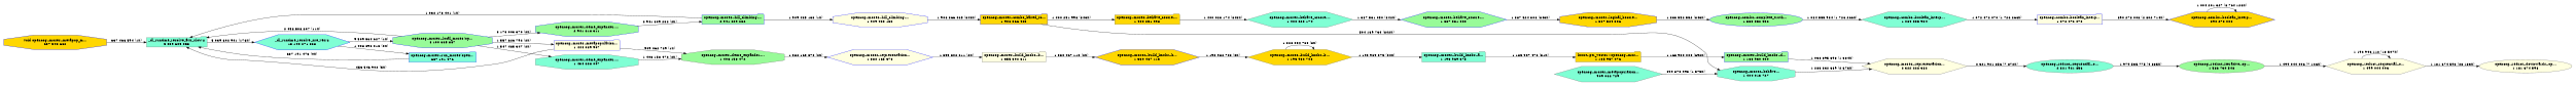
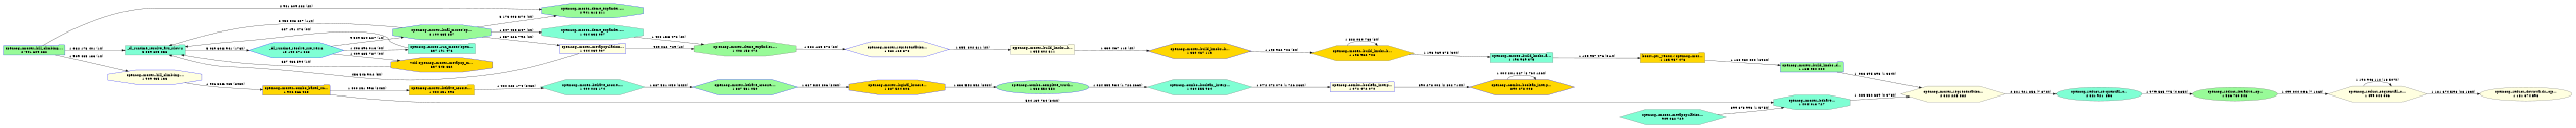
  digraph {
    rankdir=LR
    node [color=gray40 fillcolor=aquamarine shape=folder style=filled]
    edge [weight=3]
    n1 [label="_dl_runtime_resolve_avx_slow'2\n5 039 605 053"]
    n2 [color=blue label="_dl_runtime_resolve_sse_vex'2\n13 140 271 828" shape=hexagon]
    n3 [color=blue fillcolor=gold label="void opencog::moses::metapop_m...\n637 548 662" shape=octagon]
    n4 [color=blue fillcolor=palegreen label="opencog::moses::local_moses(op...\n8 100 665 887" shape=octagon]
-   n5 [color=blue label="opencog::moses::run_moses(open...\n637 191 476"]
+   n5 [label="opencog::moses::run_moses(open...\n637 191 476"]
    n6 [fillcolor=palegreen label="opencog::reduct::iterative::op...\n1 586 730 548" shape=ellipse]
    n7 [fillcolor=lightyellow label="opencog::reduct::sequential::o...\n1 499 044 006" shape=hexagon]
    n8 [fillcolor=lightyellow label="opencog::reduct::downwards::op...\n1 181 674 598" shape=ellipse]
    n9 [label="opencog::reduct::sequential::o...\n2 321 921 856" shape=ellipse]
    n10 [color=blue fillcolor=palegreen label="opencog::moses::hill_climbing:...\n2 941 609 232"]
    n11 [color=blue fillcolor=lightyellow label="opencog::moses::hill_climbing:...\n1 909 435 133" shape=octagon]
    n12 [color=blue fillcolor=gold label="opencog::moses::combo_based_sc...\n1 906 366 465"]
    n13 [label="opencog::moses::behave...\n1 404 013 727" shape=octagon]
    n14 [fillcolor=gold label="opencog::moses::behave_cscore:...\n1 400 251 998"]
    n15 [color=blue fillcolor=lightyellow label="opencog::moses::metapopulation...\n1 444 039 907"]
    n16 [color=blue fillcolor=palegreen label="opencog::moses::deme_expander:...\n2 941 618 311" shape=octagon]
    n17 [label="opencog::moses::deme_expander:...\n1 434 638 007" shape=octagon]
    n18 [label="opencog::moses::metapopulation...\n909 062 729" shape=hexagon]
    n19 [fillcolor=lightyellow label="opencog::moses::representation...\n2 322 228 382" shape=hexagon]
    n20 [fillcolor=palegreen label="opencog::moses::deme_expander:...\n1 408 158 472" shape=octagon]
    n21 [fillcolor=gold label="boost::ptr_vector<opencog::mos...\n1 185 957 476"]
    n22 [color=blue fillcolor=palegreen label="opencog::moses::build_knobs::d...\n1 168 930 000"]
    n23 [label="opencog::moses::build_knobs::a...\n1 193 969 375"]
    n24 [color=blue fillcolor=gold label="opencog::moses::build_knobs::b...\n1 330 467 113" shape=hexagon]
    n25 [fillcolor=gold label="opencog::moses::build_knobs::b...\n1 193 982 708" shape=hexagon]
    n26 [color=blue fillcolor=lightyellow label="opencog::moses::representation...\n1 382 165 378" shape=hexagon]
    n27 [fillcolor=lightyellow label="opencog::moses::build_knobs::b...\n1 355 302 611"]
    n28 [label="opencog::combo::boolean_interp...\n1 084 555 934" shape=hexagon]
    n29 [color=blue fillcolor=lightyellow label="opencog::combo::boolean_interp...\n1 072 472 070"]
    n30 [color=blue fillcolor=gold label="opencog::combo::boolean_interp...\n890 278 008" shape=hexagon]
    n31 [color=blue fillcolor=palegreen label="opencog::moses::behave_cscore:...\n1 387 531 050" shape=hexagon]
    n32 [color=blue fillcolor=gold label="opencog::moses::logical_bscore...\n1 387 524 306" shape=octagon]
    n33 [color=blue fillcolor=palegreen label="opencog::combo::complete_truth...\n1 333 552 552" shape=ellipse]
    n34 [label="opencog::moses::behave_cscore:...\n1 400 023 174" shape=hexagon]
    n1 -> n2 [label="5 039 602 941 (176x)"]
+   n2 -> n3 [label="1 409 685 787 (0x)"]
    n2 -> n4 [label="9 509 564 627 (1x)"]
    n2 -> n5 [label="1 408 896 013 (0x)"]
    n3 -> n1 [label="637 466 594 (1x)"]
    n4 -> n1 [label="2 458 508 607 (11x)"]
    n4 -> n15 [label="1 557 626 792 (2x)"]
    n4 -> n16 [label="3 173 003 370 (2x)"]
    n4 -> n17 [label="1 547 485 347 (2x)"]
    n5 -> n1 [label="637 191 476 (0x)"]
    n6 -> n7 [label="1 499 044 006 (7 126x)"]
    n7 -> n7 [label="1 192 946 112 (13 507x)"]
    n7 -> n8 [label="1 181 674 598 (28 133x)"]
    n9 -> n6 [label="1 979 535 775 (4 385x)"]
    n10 -> n1 [label="1 032 173 401 (1x)"]
    n10 -> n11 [label="1 909 435 133 (1x)"]
    n11 -> n12 [label="1 906 366 465 (843x)"]
    n12 -> n13 [label="504 139 734 (842x)" weight=2]
    n12 -> n14 [label="1 400 251 998 (843x)"]
    n13 -> n19 [label="1 283 332 689 (2 373x)"]
    n14 -> n34 [label="1 400 023 174 (843x)"]
    n15 -> n1 [label="453 546 902 (5x)" weight=2]
    n15 -> n20 [label="909 062 729 (1x)"]
-   n16 -> n10 [label="2 941 609 232 (2x)"]
+   n10 -> n16 [label="2 941 609 232 (2x)"]
    n17 -> n20 [label="1 408 158 472 (2x)"]
    n18 -> n13 [label="899 873 993 (1 575x)"]
    n19 -> n9 [label="2 321 921 856 (7 872x)"]
    n20 -> n26 [label="1 382 165 378 (2x)"]
    n21 -> n22 [label="1 168 930 000 (692x)"]
    n22 -> n19 [label="1 038 895 693 (1 384x)"]
    n23 -> n21 [label="1 185 957 476 (31x)"]
    n24 -> n25 [label="1 193 982 708 (3x)"]
    n25 -> n23 [label="1 193 969 375 (30x)"]
    n25 -> n25 [label="1 828 030 768 (8x)"]
    n26 -> n27 [label="1 355 302 611 (2x)"]
    n27 -> n24 [label="1 330 467 113 (2x)"]
    n28 -> n29 [label="1 072 472 070 (1 726 266x)"]
    n29 -> n30 [label="890 278 008 (2 802 714x)"]
    n30 -> n30 [label="1 004 201 327 (8 764 126x)"]
    n31 -> n32 [label="1 387 524 306 (843x)"]
    n32 -> n33 [label="1 333 552 552 (843x)"]
    n33 -> n28 [label="1 084 555 934 (1 726 266x)"]
    n34 -> n31 [label="1 387 531 050 (842x)"]
  }
